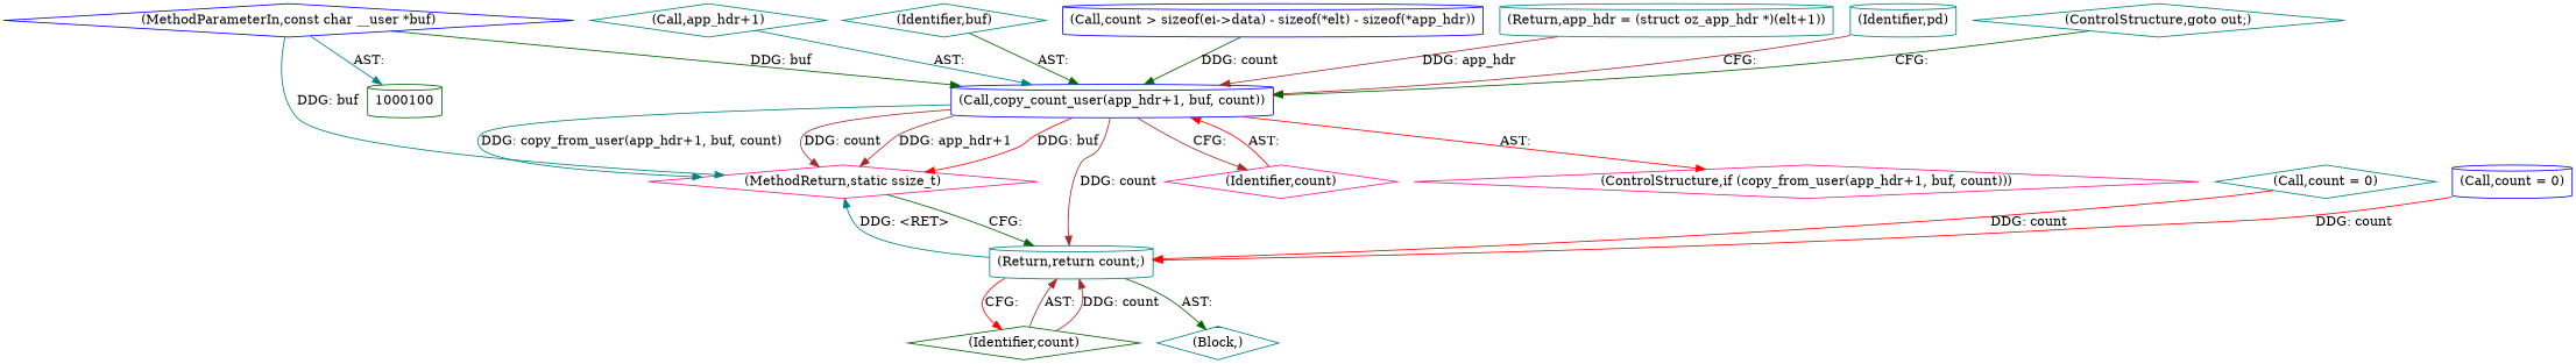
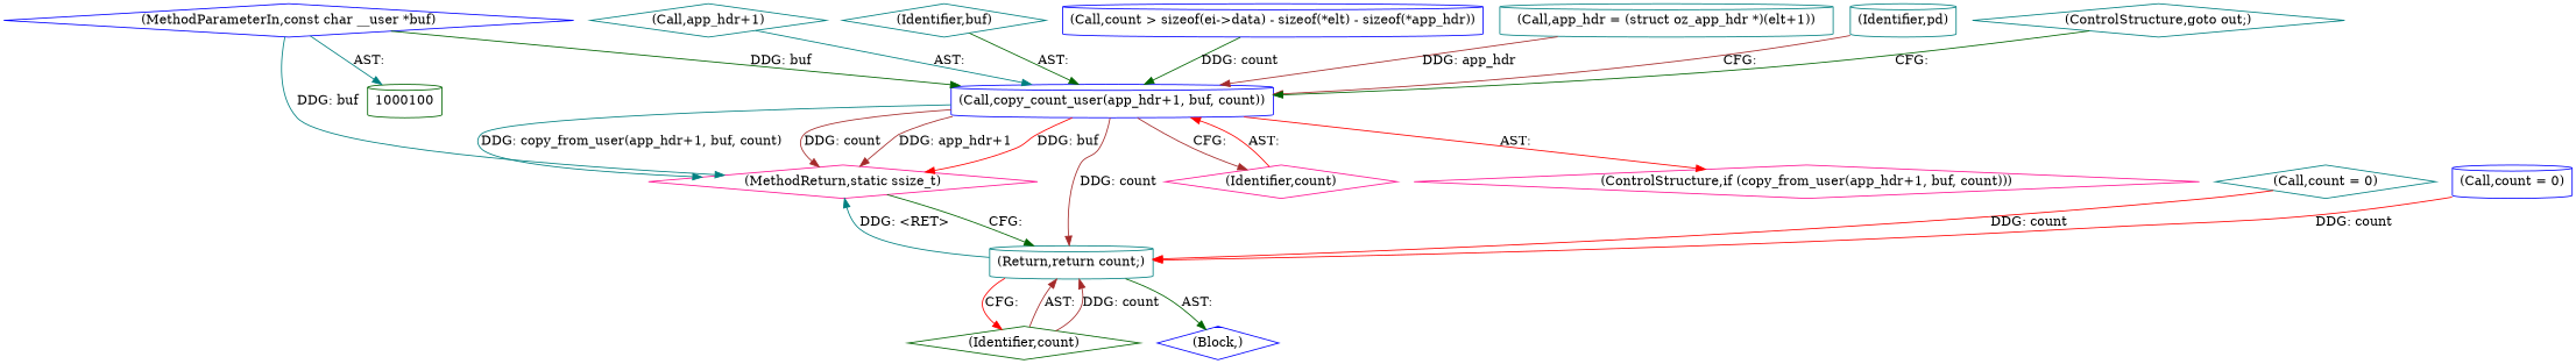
  digraph {
    node [color=teal shape=diamond]
    edge [color=brown]
    n1 [color=blue label="(MethodParameterIn,const char __user *buf)"]
    n2 [color=blue label="(Call,copy_count_user(app_hdr+1, buf, count))" shape=cylinder]
    n3 [color=deeppink label="(MethodReturn,static ssize_t)"]
    1000100 [color=darkgreen shape=cylinder]
    n5 [label="(Return,return count;)" shape=cylinder]
    n6 [color=deeppink label="(Identifier,count)"]
    n7 [color=deeppink label="(ControlStructure,if (copy_from_user(app_hdr+1, buf, count)))"]
    n8 [color=darkgreen label="(Identifier,count)"]
-   n9 [label="(Block,)"]
+   n9 [color=blue label="(Block,)"]
    n10 [label="(Call,app_hdr+1)"]
    n11 [label="(Identifier,buf)"]
    n12 [color=blue label="(Call,count > sizeof(ei->data) - sizeof(*elt) - sizeof(*app_hdr))" shape=cylinder]
-   n13 [label="(Return,app_hdr = (struct oz_app_hdr *)(elt+1))" shape=cylinder]
+   n13 [label="(Call,app_hdr = (struct oz_app_hdr *)(elt+1))" shape=cylinder]
    n14 [label="(Call,count = 0)"]
    n15 [label="(Identifier,pd)" shape=cylinder]
    n16 [label="(ControlStructure,goto out;)"]
    n17 [color=blue label="(Call,count = 0)" shape=cylinder]
    n1 -> n2 [color=darkgreen label="DDG: buf"]
    n1 -> n3 [color=teal label="DDG: buf"]
    n1 -> 1000100 [color=teal label="AST: "]
    n2 -> n3 [color=red label="DDG: buf"]
    n2 -> n3 [color=teal label="DDG: copy_from_user(app_hdr+1, buf, count)"]
    n2 -> n3 [label="DDG: count"]
    n2 -> n3 [label="DDG: app_hdr+1"]
    n2 -> n5 [label="DDG: count"]
    n2 -> n6 [label="CFG: "]
    n2 -> n7 [color=red label="AST: "]
    n3 -> n5 [color=darkgreen label="CFG: "]
    n5 -> n3 [color=teal label="DDG: <RET>"]
    n5 -> n8 [color=red label="CFG: "]
    n5 -> n9 [color=darkgreen label="AST: "]
    n6 -> n2 [color=red label="AST: "]
    n8 -> n5 [label="AST: "]
    n8 -> n5 [label="DDG: count"]
    n10 -> n2 [color=teal label="AST: "]
    n11 -> n2 [color=darkgreen label="AST: "]
    n12 -> n2 [color=darkgreen label="DDG: count"]
    n13 -> n2 [label="DDG: app_hdr"]
    n14 -> n5 [color=red label="DDG: count"]
    n15 -> n2 [label="CFG: "]
    n16 -> n2 [color=darkgreen label="CFG: "]
    n17 -> n5 [color=red label="DDG: count"]
  }
